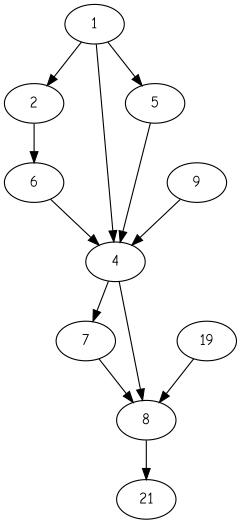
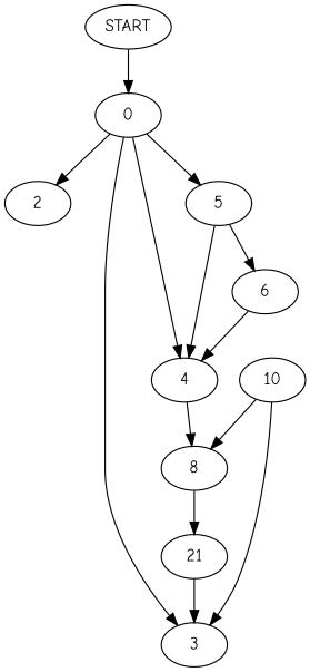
  digraph {
    fontname="Comic Neue"
    node [fontname="Comic Neue"]
    edge [fontname="Comic Neue"]
-   1
+   n1 [label=START]
+   1 [label=0]
    2
+   3
    4
    5
-   7
    8
    6
    n10 [label=21]
-   9
-   10 [label=19]
+   10
+   n1 -> 1
    1 -> 2
+   1 -> 3
    1 -> 4
    1 -> 5
-   4 -> 7
    4 -> 8
    5 -> 4
-   2 -> 6
-   7 -> 8
+   5 -> 6
    8 -> n10
    6 -> 4
-   9 -> 4
+   n10 -> 3
+   10 -> 3
    10 -> 8
  }
